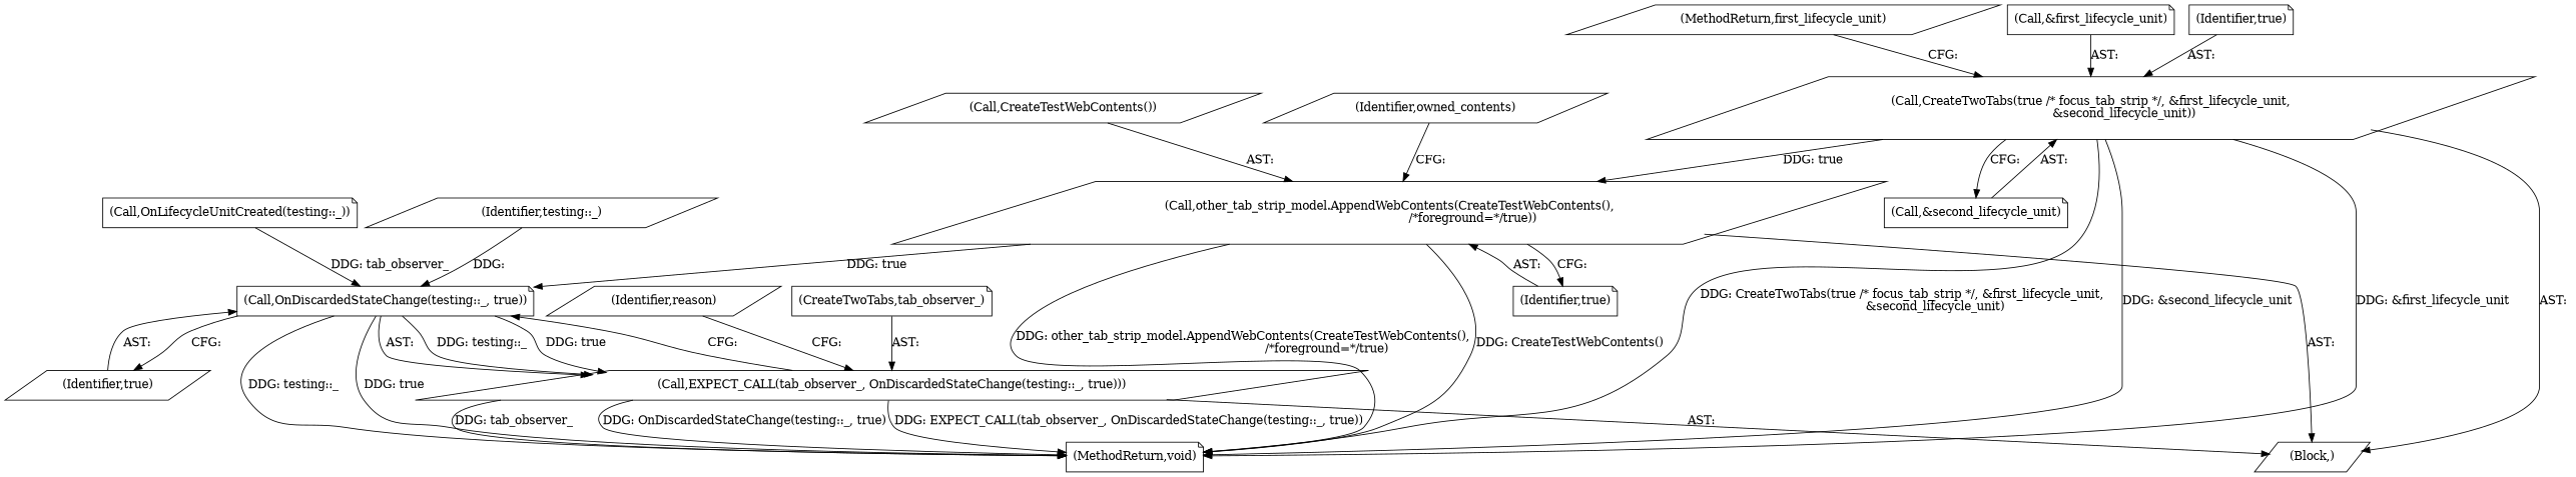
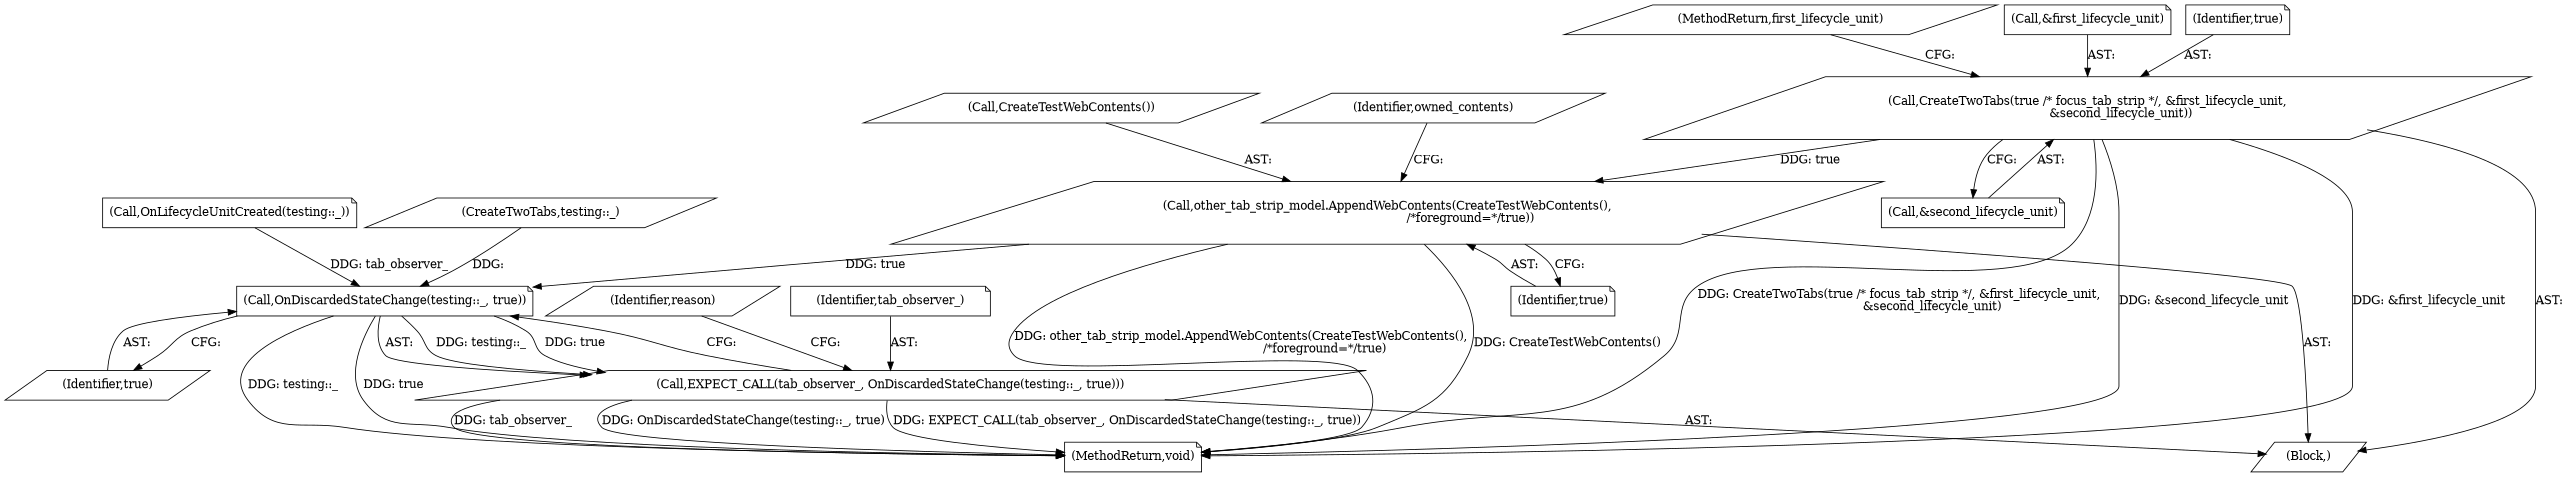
  digraph {
    node [shape=parallelogram]
    n1 [label="(Call,CreateTwoTabs(true /* focus_tab_strip */, &first_lifecycle_unit,\n                  &second_lifecycle_unit))"]
    n2 [label="(Call,other_tab_strip_model.AppendWebContents(CreateTestWebContents(),\n                                             /*foreground=*/true))"]
    n3 [label="(Call,&second_lifecycle_unit)" shape=note]
    n4 [label="(MethodReturn,void)" shape=note]
    n5 [label="(Block,)"]
    n6 [label="(Call,OnDiscardedStateChange(testing::_, true))" shape=note]
    n7 [label="(Identifier,true)" shape=note]
    n8 [label="(Call,EXPECT_CALL(tab_observer_, OnDiscardedStateChange(testing::_, true)))"]
    n9 [label="(Identifier,true)"]
    n10 [label="(Call,OnLifecycleUnitCreated(testing::_))" shape=note]
    n11 [label="(MethodReturn,first_lifecycle_unit)"]
    n12 [label="(Call,CreateTestWebContents())"]
    n13 [label="(Identifier,owned_contents)"]
-   n14 [label="(Identifier,testing::_)"]
+   n14 [label="(CreateTwoTabs,testing::_)"]
    n15 [label="(Call,&first_lifecycle_unit)" shape=note]
    n16 [label="(Identifier,reason)"]
-   n17 [label="(CreateTwoTabs,tab_observer_)" shape=note]
+   n17 [label="(Identifier,tab_observer_)" shape=note]
    n18 [label="(Identifier,true)" shape=note]
    n1 -> n2 [label="DDG: true"]
    n1 -> n3 [label="CFG: "]
    n1 -> n4 [label="DDG: &second_lifecycle_unit"]
    n1 -> n4 [label="DDG: &first_lifecycle_unit"]
    n1 -> n4 [label="DDG: CreateTwoTabs(true /* focus_tab_strip */, &first_lifecycle_unit,\n                  &second_lifecycle_unit)"]
    n1 -> n5 [label="AST: "]
    n2 -> n4 [label="DDG: other_tab_strip_model.AppendWebContents(CreateTestWebContents(),\n                                             /*foreground=*/true)"]
    n2 -> n4 [label="DDG: CreateTestWebContents()"]
    n2 -> n5 [label="AST: "]
    n2 -> n6 [label="DDG: true"]
    n2 -> n7 [label="CFG: "]
    n3 -> n1 [label="AST: "]
    n6 -> n4 [label="DDG: testing::_"]
    n6 -> n4 [label="DDG: true"]
    n6 -> n8 [label="AST: "]
    n6 -> n8 [label="DDG: testing::_"]
    n6 -> n8 [label="DDG: true"]
    n6 -> n9 [label="CFG: "]
    n7 -> n2 [label="AST: "]
    n8 -> n4 [label="DDG: EXPECT_CALL(tab_observer_, OnDiscardedStateChange(testing::_, true))"]
    n8 -> n4 [label="DDG: tab_observer_"]
    n8 -> n4 [label="DDG: OnDiscardedStateChange(testing::_, true)"]
    n8 -> n5 [label="AST: "]
    n8 -> n6 [label="CFG: "]
    n9 -> n6 [label="AST: "]
    n10 -> n6 [label="DDG: tab_observer_"]
    n11 -> n1 [label="CFG: "]
    n12 -> n2 [label="AST: "]
    n13 -> n2 [label="CFG: "]
    n14 -> n6 [label="DDG: "]
    n15 -> n1 [label="AST: "]
    n16 -> n8 [label="CFG: "]
    n17 -> n8 [label="AST: "]
    n18 -> n1 [label="AST: "]
  }
